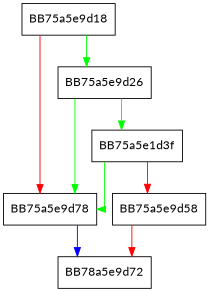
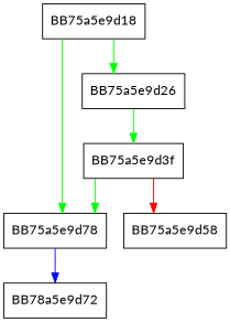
  digraph {
    fontname=Lato
    splines=ortho
    node [fontname=Lato shape=box]
    edge [color=green fontname=Lato]
    BB75a5e9d18
    BB75a5e9d78
    BB75a5e9d26
    n4 [label=BB78a5e9d72]
-   BB75a5e9d3f [label=BB75a5e1d3f]
+   BB75a5e9d3f
    BB75a5e9d58
-   BB75a5e9d18 -> BB75a5e9d78 [color=red]
+   BB75a5e9d18 -> BB75a5e9d78
    BB75a5e9d18 -> BB75a5e9d26
    BB75a5e9d78 -> n4 [color=blue]
-   BB75a5e9d26 -> BB75a5e9d78
    BB75a5e9d26 -> BB75a5e9d3f
    BB75a5e9d3f -> BB75a5e9d78
    BB75a5e9d3f -> BB75a5e9d58 [color=red]
-   BB75a5e9d58 -> n4 [color=red]
  }
